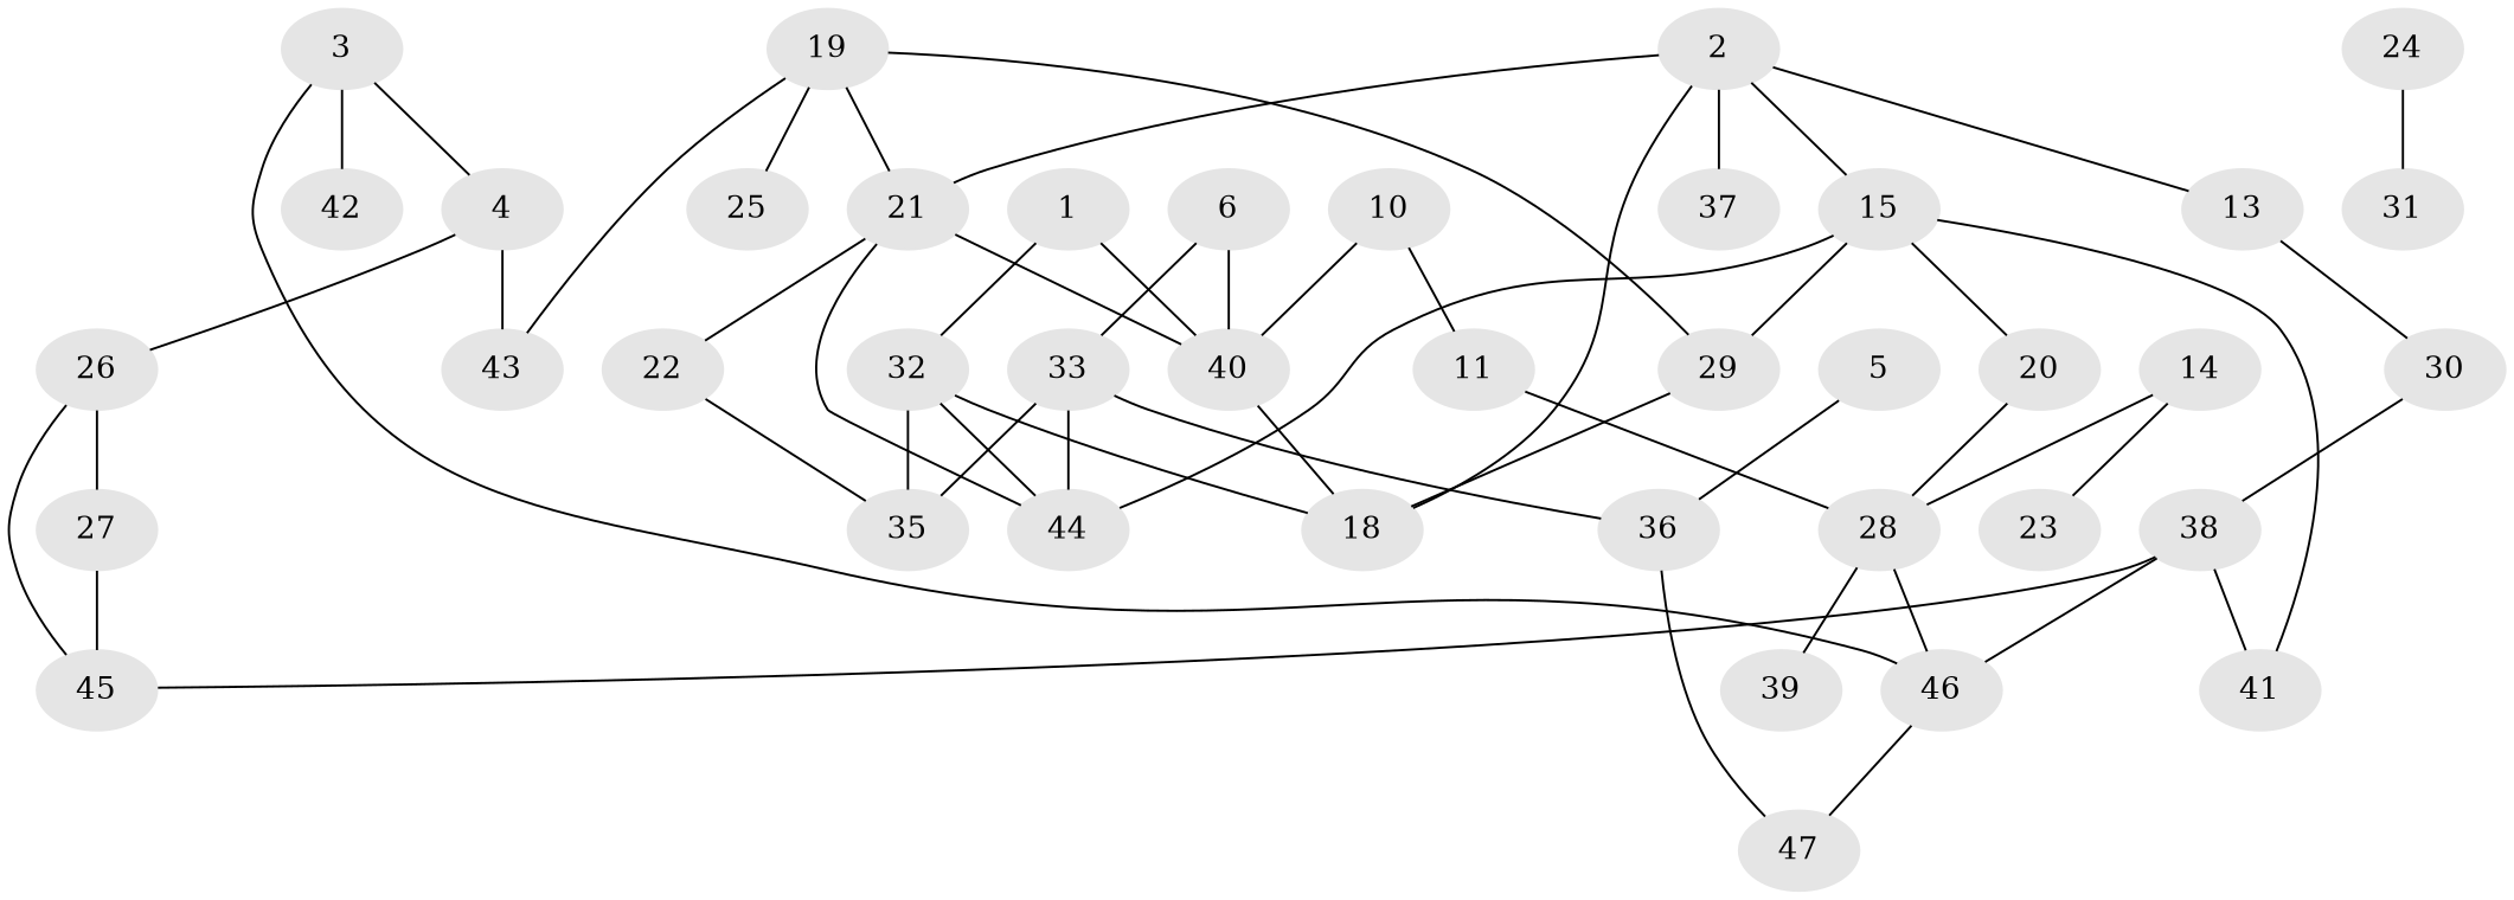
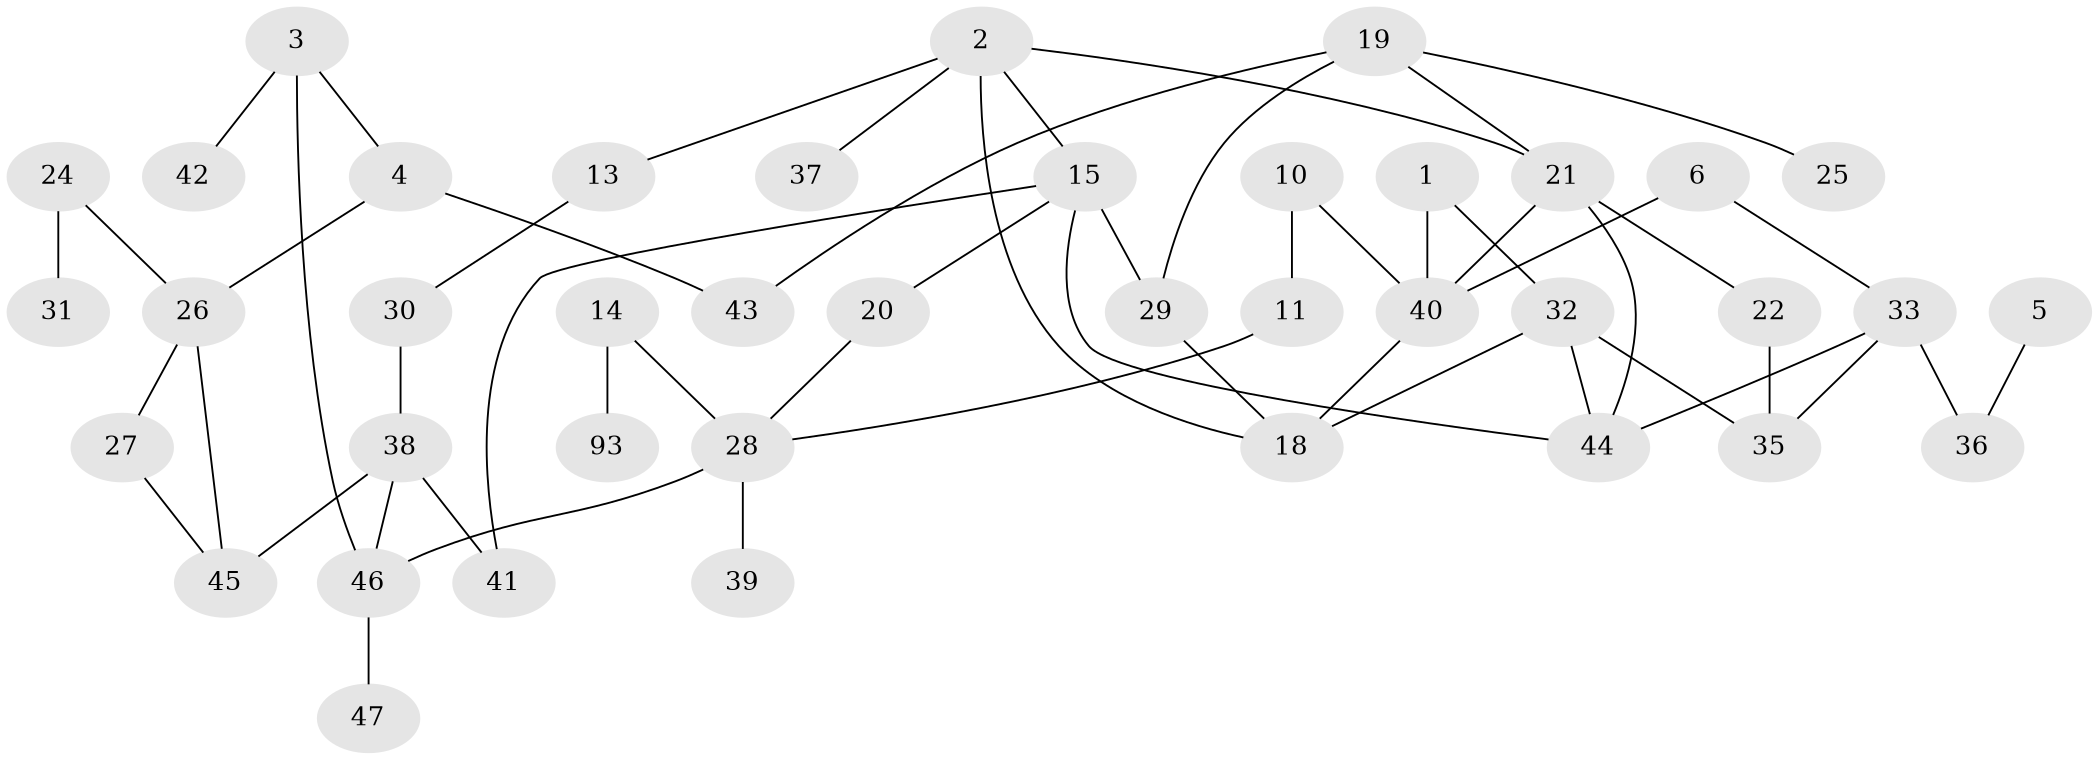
  graph {
    node [color=gray90 style=filled]
    edge [weight=1.0]
    1
    32
    40
    n4 [label=18]
    44
    35
    2
    15
    21
    37
    13
    20
    29
    41
    22
    24
    26
    31
    3
    4
    42
    46
    43
    47
    27
    45
    5
    36
    6
    33
    10
    11
    28
    39
    30
    38
    14
-   23
+   23 [label=93]
    19
    25
    1 -- 32
    1 -- 40
    32 -- n4
    32 -- 44
    32 -- 35
    40 -- n4
    2 -- n4
    2 -- 15
    2 -- 21
    2 -- 37
    2 -- 13
    15 -- 44
    15 -- 20
    15 -- 29
    15 -- 41
    21 -- 40
    21 -- 44
    21 -- 22
    13 -- 30
    20 -- 28
    29 -- n4
    22 -- 35
+   24 -- 26
    24 -- 31
    26 -- 27
    26 -- 45
    3 -- 4
    3 -- 42
    3 -- 46
    4 -- 26
    4 -- 43
    46 -- 47
    27 -- 45
    5 -- 36
-   36 -- 47
    6 -- 40
    6 -- 33
    33 -- 44
    33 -- 35
    33 -- 36
    10 -- 40
    10 -- 11
    11 -- 28
    28 -- 46
    28 -- 39
    30 -- 38
    38 -- 41
    38 -- 46
    38 -- 45
    14 -- 28 [weight=2.0]
    14 -- 23
    19 -- 21
    19 -- 29
    19 -- 43
    19 -- 25
  }
